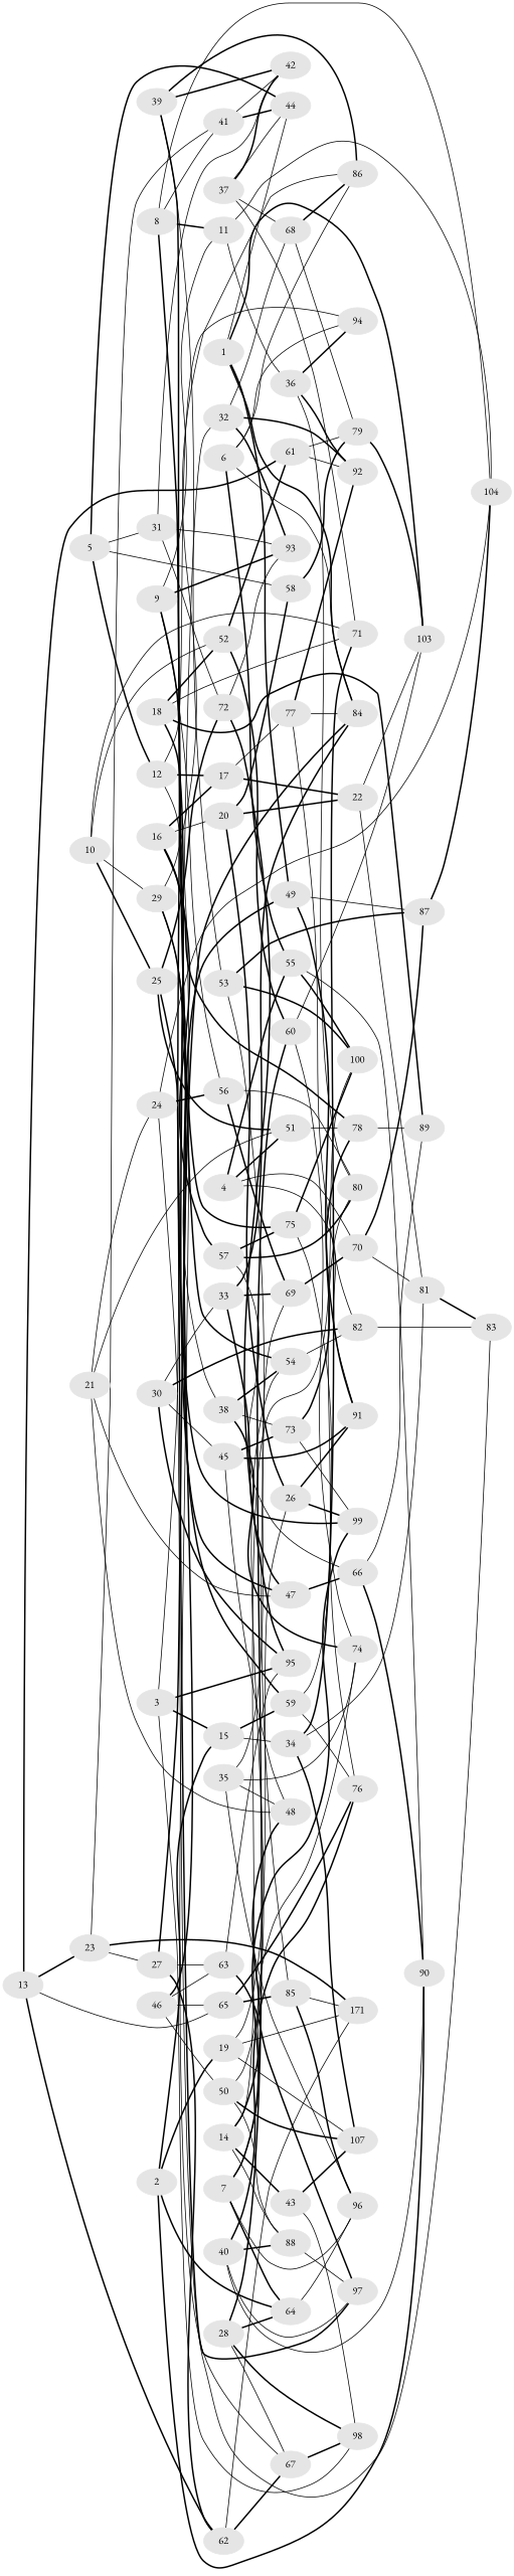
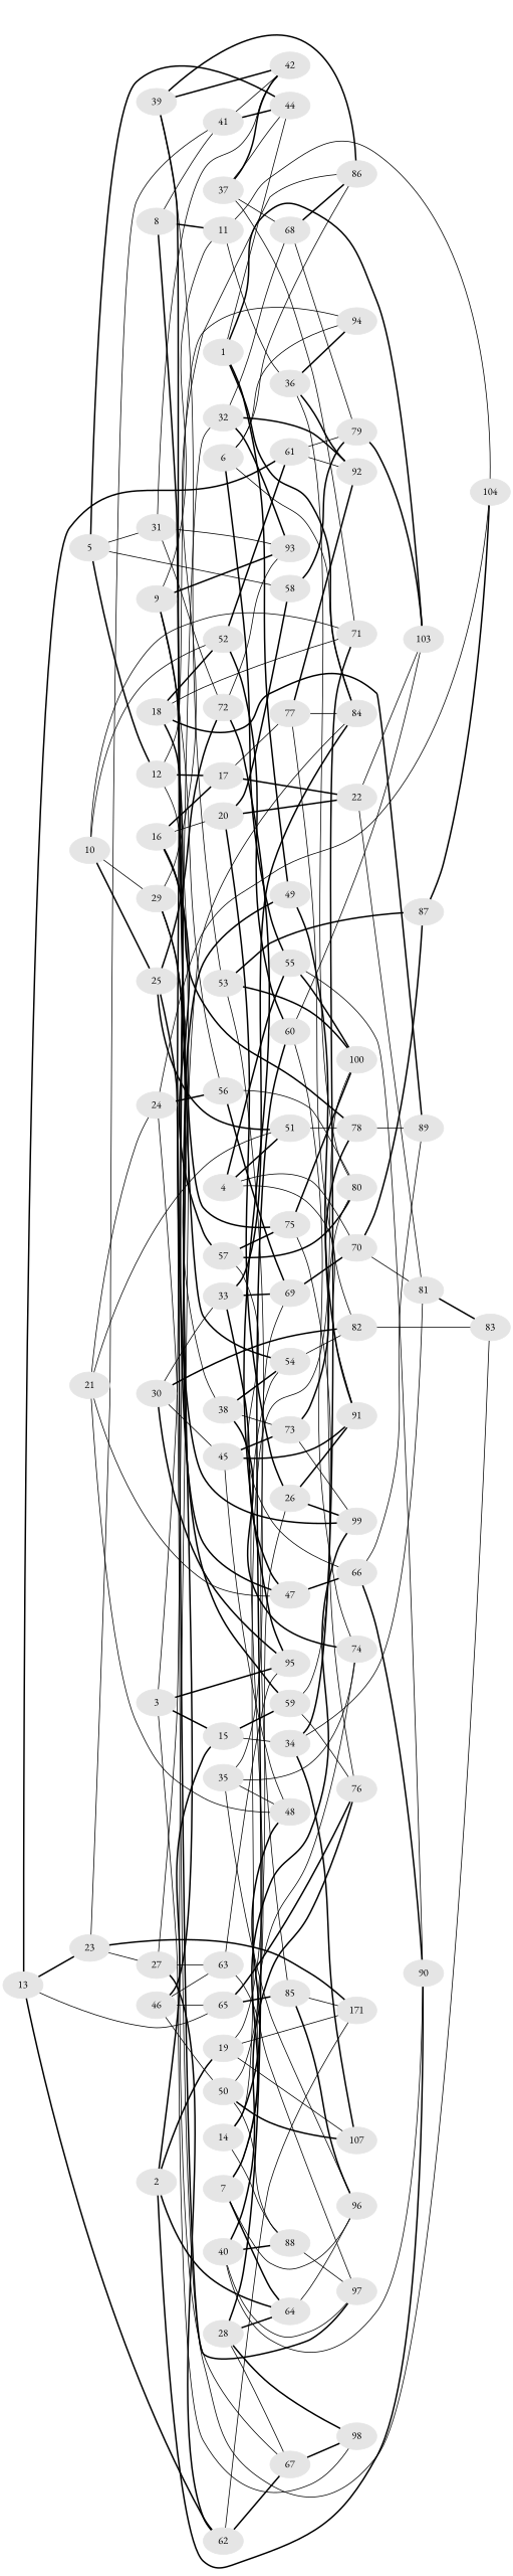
  graph {
    fontname="EB Garamond"
    rankdir=LR
    node [color=gray90 fontname="EB Garamond" style=filled]
    edge [fontname="EB Garamond" style=bold]
    1
    44
    49
    84
    103
    91
    87
    2
    15
    19
    64
    90
    34
    59
    26
    n16 [label=171]
    n17 [label=107]
    96
    3
    32
    95
    98
    93
    68
    92
    4
    51
    55
    70
    78
    100
    81
    5
    12
    31
    58
    94
    17
    67
    72
    42
    79
    6
    86
    7
    74
    99
    8
    11
    41
    54
    104
    36
    82
    9
    56
    69
    80
    10
    25
    29
    52
    71
    97
    38
    61
    60
    22
    77
    13
    23
    62
    65
    27
    76
    85
    14
-   43
    48
    88
    16
    20
    57
    75
    66
    89
    18
    47
    21
    24
    83
    63
    28
    73
    30
    33
    45
    35
    37
    39
    53
    40
    46
    50
    1 -- 44 [style=solid]
    1 -- 49
    1 -- 84
    1 -- 103
    49 -- 91
-   49 -- 87 [style=solid]
    87 -- 104
    2 -- 15
    2 -- 19
    2 -- 64
    2 -- 90
    15 -- 34 [style=solid]
    15 -- 59
    19 -- 26 [style=solid]
    19 -- n16 [style=solid]
    19 -- n17 [style=solid]
    64 -- 96 [style=solid]
    34 -- n17
    34 -- 81 [style=solid]
    34 -- 71
    59 -- 80 [style=solid]
    59 -- 76 [style=solid]
    26 -- 91
    26 -- 99
    3 -- 15
    3 -- 32 [style=solid]
    3 -- 95
    3 -- 98 [style=solid]
    32 -- 93
    32 -- 68 [style=solid]
    32 -- 92
    68 -- 79 [style=solid]
    68 -- 86
    4 -- 91 [style=solid]
    4 -- 51
    4 -- 55
    4 -- 70 [style=solid]
    51 -- 78 [style=solid]
    55 -- 90 [style=solid]
    55 -- 100
    70 -- 87
    70 -- 81 [style=solid]
    78 -- 89 [style=solid]
    81 -- 83
    5 -- 44
    5 -- 12
    5 -- 31 [style=solid]
    5 -- 58 [style=solid]
    12 -- 94 [style=solid]
    12 -- 17
    12 -- 67 [style=solid]
    31 -- 93 [style=solid]
    31 -- 72 [style=solid]
    31 -- 42 [style=solid]
    58 -- 79
    17 -- 22
    17 -- 77 [style=solid]
    67 -- 98
    72 -- 95
    72 -- 93 [style=solid]
    79 -- 103
    6 -- 84 [style=solid]
    6 -- 55
    6 -- 94 [style=solid]
    6 -- 86 [style=solid]
    7 -- 64
    7 -- 96 [style=solid]
    7 -- 74 [style=solid]
    7 -- 99
    8 -- 11
    8 -- 41 [style=solid]
    8 -- 54
-   8 -- 104 [style=solid]
    11 -- 104 [style=solid]
    11 -- 36 [style=solid]
    41 -- 44
    41 -- 42 [style=solid]
    54 -- 82 [style=solid]
    36 -- 92
    36 -- 94
    36 -- 80 [style=solid]
    82 -- 83 [style=solid]
    9 -- 93
    9 -- 99
    9 -- 11 [style=solid]
    9 -- 56 [style=solid]
    56 -- 69
    56 -- 80 [style=solid]
    69 -- 70
    10 -- 25
    10 -- 29 [style=solid]
    10 -- 52 [style=solid]
    10 -- 71 [style=solid]
    25 -- 51
    25 -- 72
    25 -- 97
    29 -- 59
    29 -- 86 [style=solid]
    29 -- 38 [style=solid]
    52 -- 61
    52 -- 60
    38 -- 74
    38 -- 54
    38 -- 73 [style=solid]
    61 -- 92 [style=solid]
    61 -- 79 [style=solid]
    60 -- 103 [style=solid]
    60 -- 74 [style=solid]
    22 -- 103 [style=solid]
    22 -- 81 [style=solid]
    77 -- 84 [style=solid]
    77 -- 92
    77 -- 82 [style=solid]
    13 -- 61
    13 -- 23
    13 -- 62
    13 -- 65 [style=solid]
    23 -- n16
    23 -- 41 [style=solid]
    23 -- 27 [style=solid]
    62 -- n16 [style=solid]
    62 -- 67
    65 -- 76
    65 -- 85
-   27 -- 84
+   27 -- 84 [style=solid]
    27 -- 62
    27 -- 63 [style=solid]
    85 -- n16 [style=solid]
    85 -- 96
    14 -- 100 [style=solid]
-   14 -- 43
    14 -- 48
    14 -- 88 [style=solid]
-   43 -- n17
-   43 -- 98 [style=solid]
    88 -- 97 [style=solid]
    16 -- 78
    16 -- 17
    16 -- 20 [style=solid]
    16 -- 57
    20 -- 26
    20 -- 58
    20 -- 22
    57 -- 80
    57 -- 75
    57 -- 66 [style=solid]
    75 -- 100
    75 -- 76 [style=solid]
    66 -- 90
    66 -- 89 [style=solid]
    18 -- 52
    18 -- 71 [style=solid]
    18 -- 89
    18 -- 47
    47 -- 66
    21 -- 51 [style=solid]
    21 -- 48 [style=solid]
    21 -- 47 [style=solid]
    21 -- 24 [style=solid]
    24 -- 104 [style=solid]
    24 -- 56
    24 -- 83 [style=solid]
    63 -- 95 [style=solid]
-   63 -- 97
+   63 -- 97 [style=solid]
    28 -- 64
    28 -- 98
    28 -- 67 [style=solid]
    28 -- 60
    73 -- 78
    73 -- 99 [style=solid]
    30 -- 95
    30 -- 82
    30 -- 33 [style=solid]
    30 -- 45 [style=solid]
    33 -- 84
    33 -- 69
    33 -- 47
    45 -- 91
    45 -- 48 [style=solid]
    45 -- 73
    35 -- 96 [style=solid]
    35 -- 74 [style=solid]
    35 -- 69 [style=solid]
    35 -- 48 [style=solid]
    37 -- 44 [style=solid]
    37 -- 68 [style=solid]
    37 -- 42
    37 -- 71 [style=solid]
    39 -- 42
    39 -- 86
    39 -- 75
    39 -- 53 [style=solid]
    53 -- 87
    53 -- 100
    53 -- 85 [style=solid]
    40 -- 90 [style=solid]
    40 -- 97 [style=solid]
    40 -- 76
    40 -- 88
    46 -- 49
    46 -- 65 [style=solid]
    46 -- 63 [style=solid]
    46 -- 50 [style=solid]
    50 -- n17
    50 -- 54 [style=solid]
    50 -- 88 [style=solid]
  }
